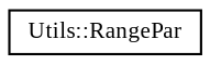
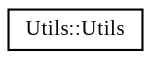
  digraph {
    rankdir=TB
    fontname="Liberation Serif"
-   n1 [color=black fillcolor=white fontname="Liberation Serif" fontsize=10 height=0.2 label="Utils::RangePar" shape=record style=filled width=0.4]
+   n1 [color=black fillcolor=white fontname="Liberation Serif" fontsize=10 height=0.2 label="Utils::Utils" shape=record style=filled width=0.4]
  }
